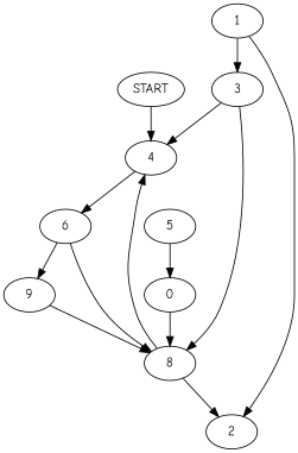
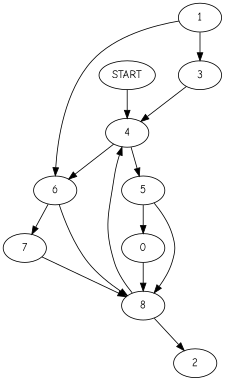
  digraph {
    fontname="Comic Neue"
    node [fontname="Comic Neue"]
    edge [fontname="Comic Neue"]
    n1 [label=START]
    4
    1
    2
    3
    5
    6
    n8 [label=0]
    8
-   9
+   9 [label=7]
    n1 -> 4
+   4 -> 5
    4 -> 6
-   1 -> 2
+   1 -> 6
    1 -> 3
    3 -> 4
    5 -> n8
-   3 -> 8
+   5 -> 8
    6 -> 8
    6 -> 9
    n8 -> 8
    8 -> 4
    8 -> 2
    9 -> 8
  }
